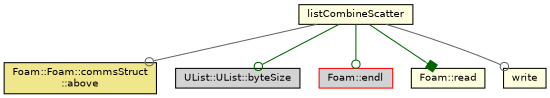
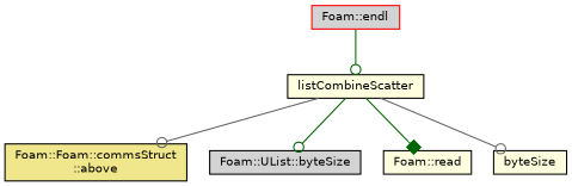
  digraph {
    rankdir=TB
    node [color=black fillcolor=lightyellow fontname=Helvetica fontsize=10 shape=record style=filled]
    edge [arrowhead=odot color=darkgreen fontname=Helvetica fontsize=10 labelfontname=Helvetica labelfontsize=10 style=solid]
    n1 [fontcolor=black height=0.2 label=listCombineScatter width=0.4]
    n2 [fillcolor=khaki height=0.2 label="Foam::Foam::commsStruct\l::above" width=0.4]
-   n3 [fillcolor=lightgrey height=0.2 label="UList::UList::byteSize" width=0.4]
+   n3 [fillcolor=lightgrey height=0.2 label="Foam::UList::byteSize" width=0.4]
    n4 [color=red fillcolor=lightgrey height=0.2 label="Foam::endl" width=0.4]
    n5 [height=0.2 label="Foam::read" width=0.4]
-   n6 [height=0.2 label=write width=0.4]
+   n6 [height=0.2 label=byteSize width=0.4]
    n1 -> n2 [color=gray40]
    n1 -> n3
-   n1 -> n4
+   n4 -> n1
    n1 -> n5 [arrowhead=box]
    n1 -> n6 [color=gray40]
  }
